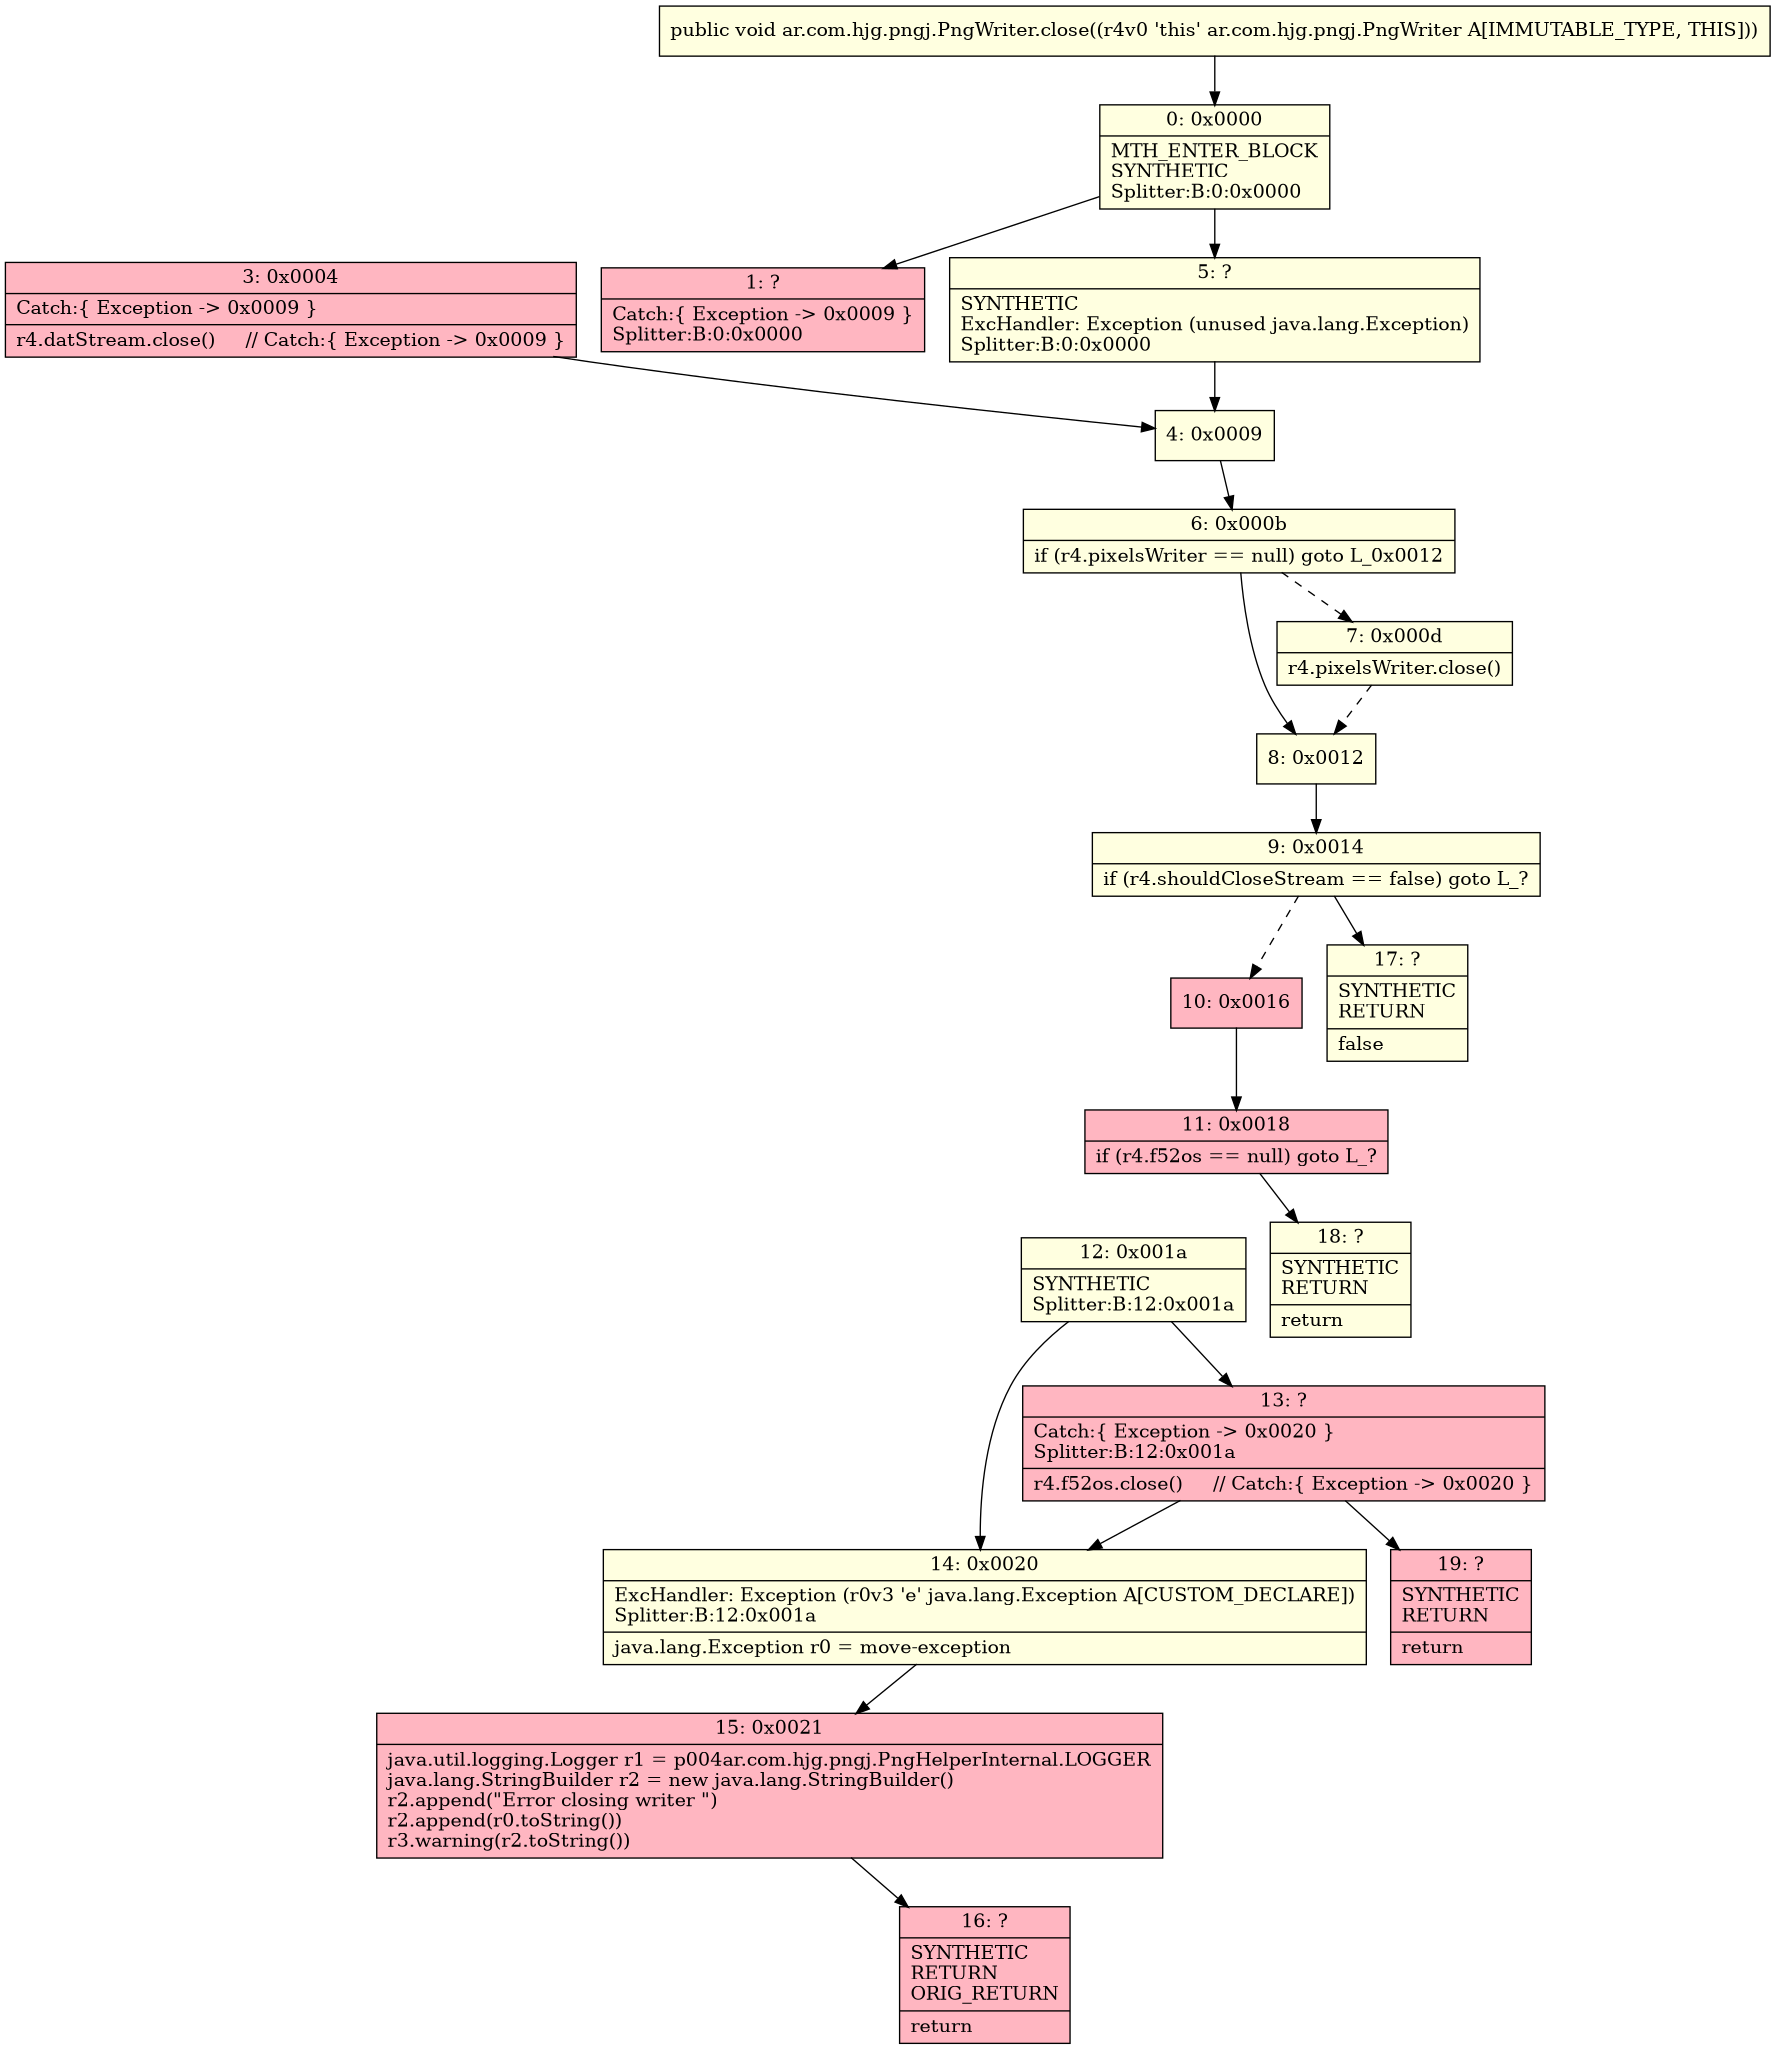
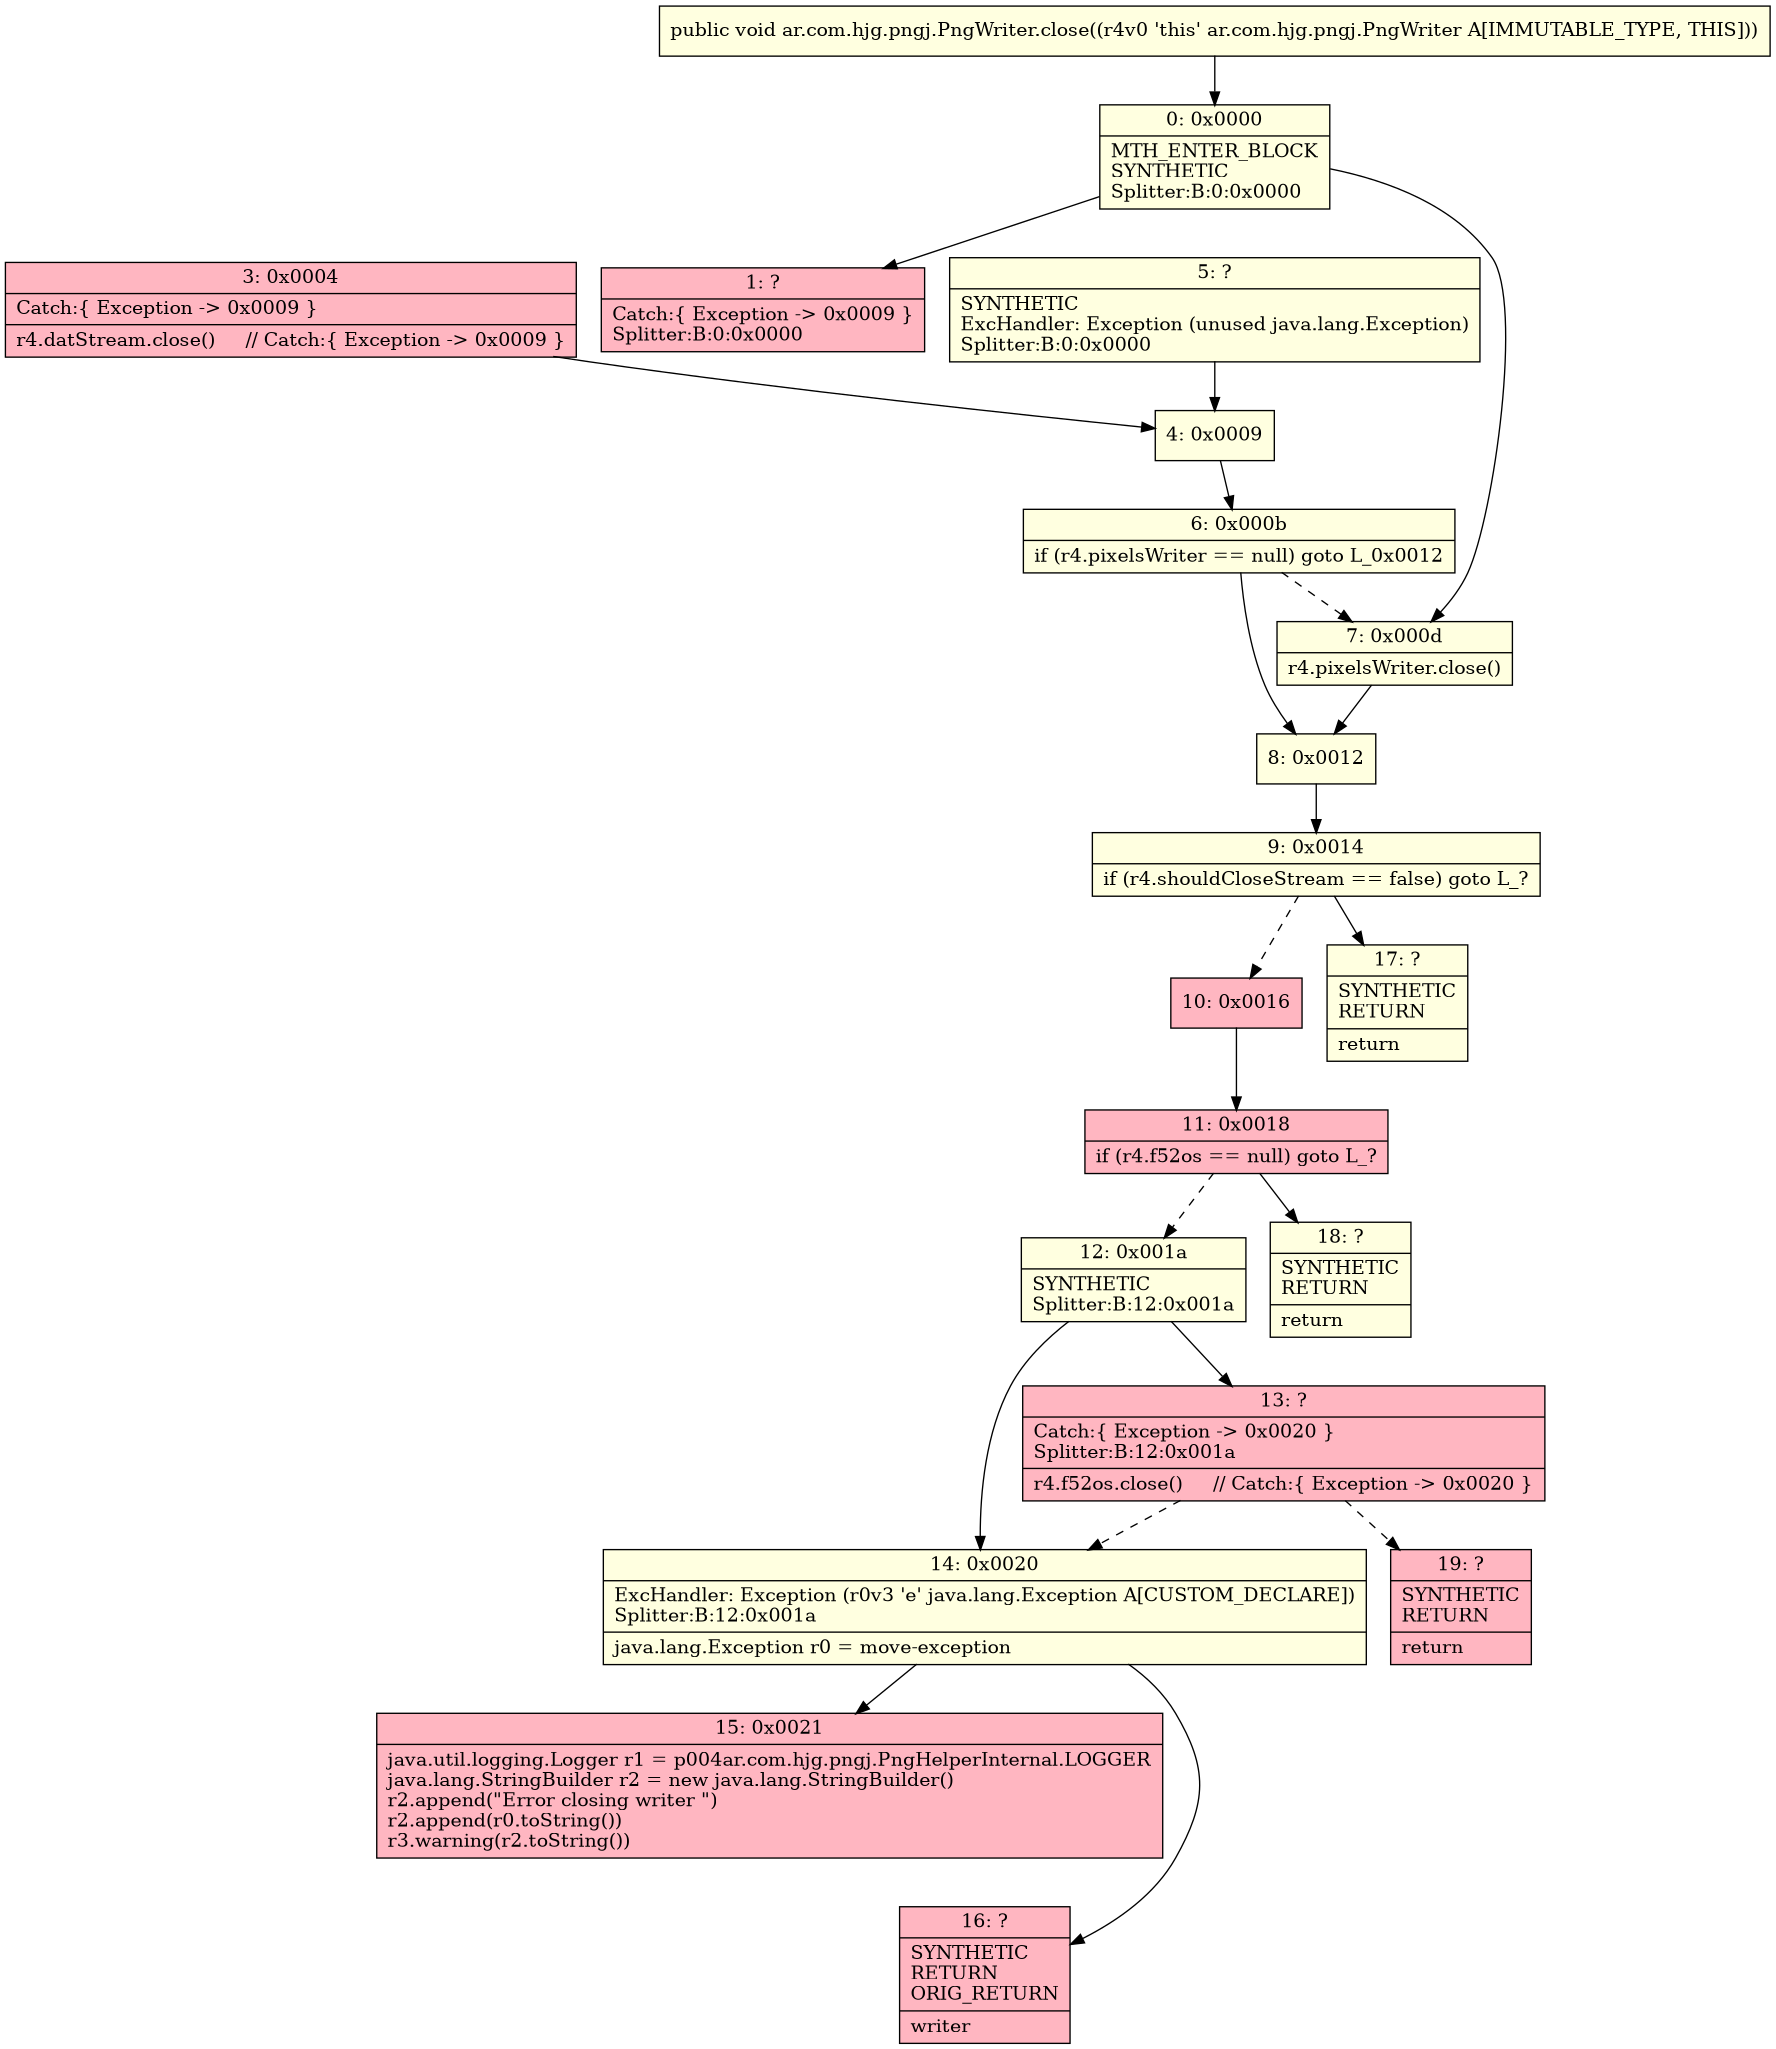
  digraph {
    node [fillcolor=lightyellow shape=record style=filled]
    n1 [label="{0\:\ 0x0000|MTH_ENTER_BLOCK\lSYNTHETIC\lSplitter:B:0:0x0000\l}"]
    n2 [fillcolor=lightpink label="{1\:\ ?|Catch:\{ Exception \-\> 0x0009 \}\lSplitter:B:0:0x0000\l}"]
    n3 [label="{5\:\ ?|SYNTHETIC\lExcHandler: Exception (unused java.lang.Exception)\lSplitter:B:0:0x0000\l}"]
    n4 [label="{4\:\ 0x0009}"]
    n5 [fillcolor=lightpink label="{3\:\ 0x0004|Catch:\{ Exception \-\> 0x0009 \}\l|r4.datStream.close()     \/\/ Catch:\{ Exception \-\> 0x0009 \}\l}"]
    n6 [label="{6\:\ 0x000b|if (r4.pixelsWriter == null) goto L_0x0012\l}"]
    n7 [label="{7\:\ 0x000d|r4.pixelsWriter.close()\l}"]
    n8 [label="{8\:\ 0x0012}"]
    n9 [label="{9\:\ 0x0014|if (r4.shouldCloseStream == false) goto L_?\l}"]
    n10 [fillcolor=lightpink label="{10\:\ 0x0016}"]
-   n11 [label="{17\:\ ?|SYNTHETIC\lRETURN\l|false\l}"]
+   n11 [label="{17\:\ ?|SYNTHETIC\lRETURN\l|return\l}"]
    n12 [fillcolor=lightpink label="{11\:\ 0x0018|if (r4.f52os == null) goto L_?\l}"]
    n13 [label="{12\:\ 0x001a|SYNTHETIC\lSplitter:B:12:0x001a\l}"]
    n14 [label="{18\:\ ?|SYNTHETIC\lRETURN\l|return\l}"]
    n15 [fillcolor=lightpink label="{13\:\ ?|Catch:\{ Exception \-\> 0x0020 \}\lSplitter:B:12:0x001a\l|r4.f52os.close()     \/\/ Catch:\{ Exception \-\> 0x0020 \}\l}"]
    n16 [label="{14\:\ 0x0020|ExcHandler: Exception (r0v3 'e' java.lang.Exception A[CUSTOM_DECLARE])\lSplitter:B:12:0x001a\l|java.lang.Exception r0 = move\-exception\l}"]
    n17 [fillcolor=lightpink label="{19\:\ ?|SYNTHETIC\lRETURN\l|return\l}"]
    n18 [fillcolor=lightpink label="{15\:\ 0x0021|java.util.logging.Logger r1 = p004ar.com.hjg.pngj.PngHelperInternal.LOGGER\ljava.lang.StringBuilder r2 = new java.lang.StringBuilder()\lr2.append(\"Error closing writer \")\lr2.append(r0.toString())\lr3.warning(r2.toString())\l}"]
-   n19 [fillcolor=lightpink label="{16\:\ ?|SYNTHETIC\lRETURN\lORIG_RETURN\l|return\l}"]
+   n19 [fillcolor=lightpink label="{16\:\ ?|SYNTHETIC\lRETURN\lORIG_RETURN\l|writer\l}"]
    n20 [label="{public void ar.com.hjg.pngj.PngWriter.close((r4v0 'this' ar.com.hjg.pngj.PngWriter A[IMMUTABLE_TYPE, THIS])) }"]
    n1 -> n2
-   n1 -> n3
+   n1 -> n7
    n3 -> n4
    n4 -> n6
    n5 -> n4
    n6 -> n7 [style=dashed]
    n6 -> n8
-   n7 -> n8 [style=dashed]
+   n7 -> n8
    n8 -> n9
    n9 -> n10 [style=dashed]
    n9 -> n11
    n10 -> n12
+   n12 -> n13 [style=dashed]
    n12 -> n14
    n13 -> n15
    n13 -> n16
-   n15 -> n16
-   n15 -> n17
+   n15 -> n16 [style=dashed]
+   n15 -> n17 [style=dashed]
    n16 -> n18
-   n18 -> n19
+   n16 -> n19
    n20 -> n1
  }
